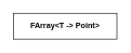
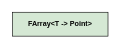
  <mxCell id="0" />
  <mxCell id="1" parent="0" />
- <mxCell id="2" value="&lt;b&gt;FArray&amp;lt;T -&amp;gt; Point&amp;gt;&lt;/b&gt;" style="fontStyle=0;html=1;whiteSpace=wrap;" vertex="1" parent="1"><mxGeometry width="160" height="40" as="geometry" x="20" y="20" /></mxCell>
+ <mxCell id="2" value="&lt;b&gt;FArray&amp;lt;T -&amp;gt; Point&amp;gt;&lt;/b&gt;" style="fontStyle=0;html=1;whiteSpace=wrap;fillColor=#d5e8d4;" vertex="1" parent="1"><mxGeometry width="160" height="40" as="geometry" x="20" y="20" /></mxCell>
